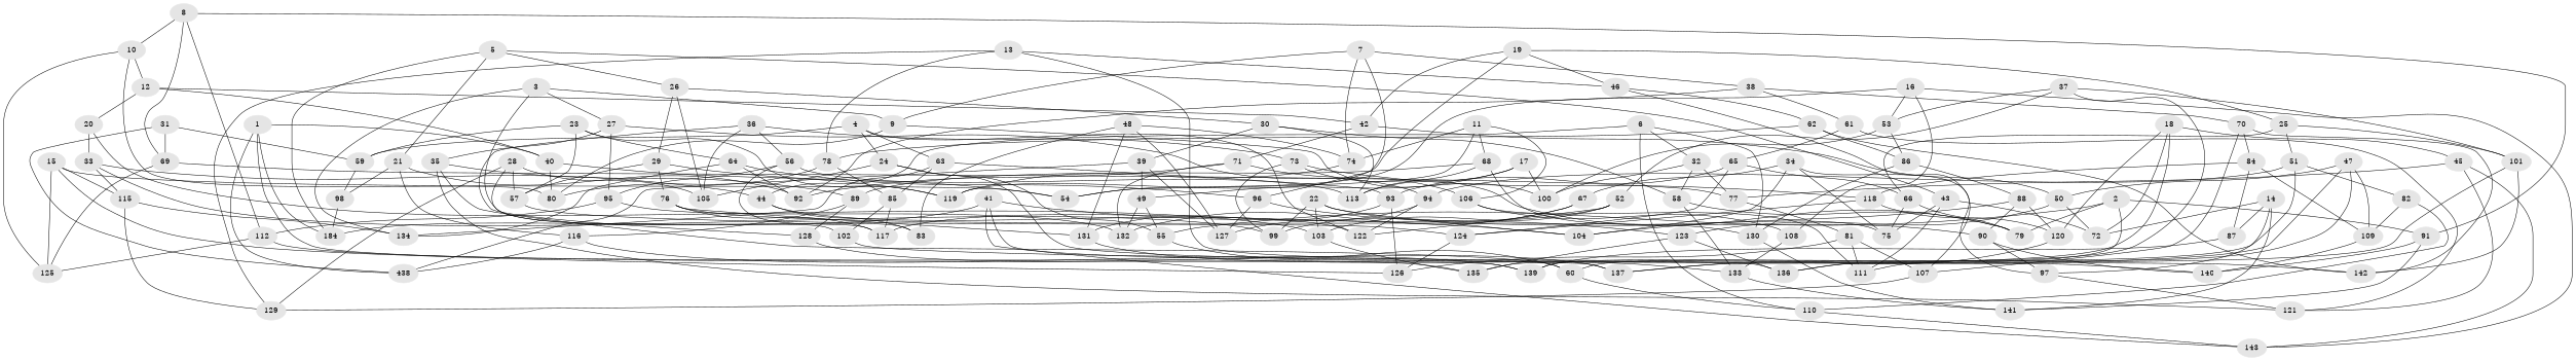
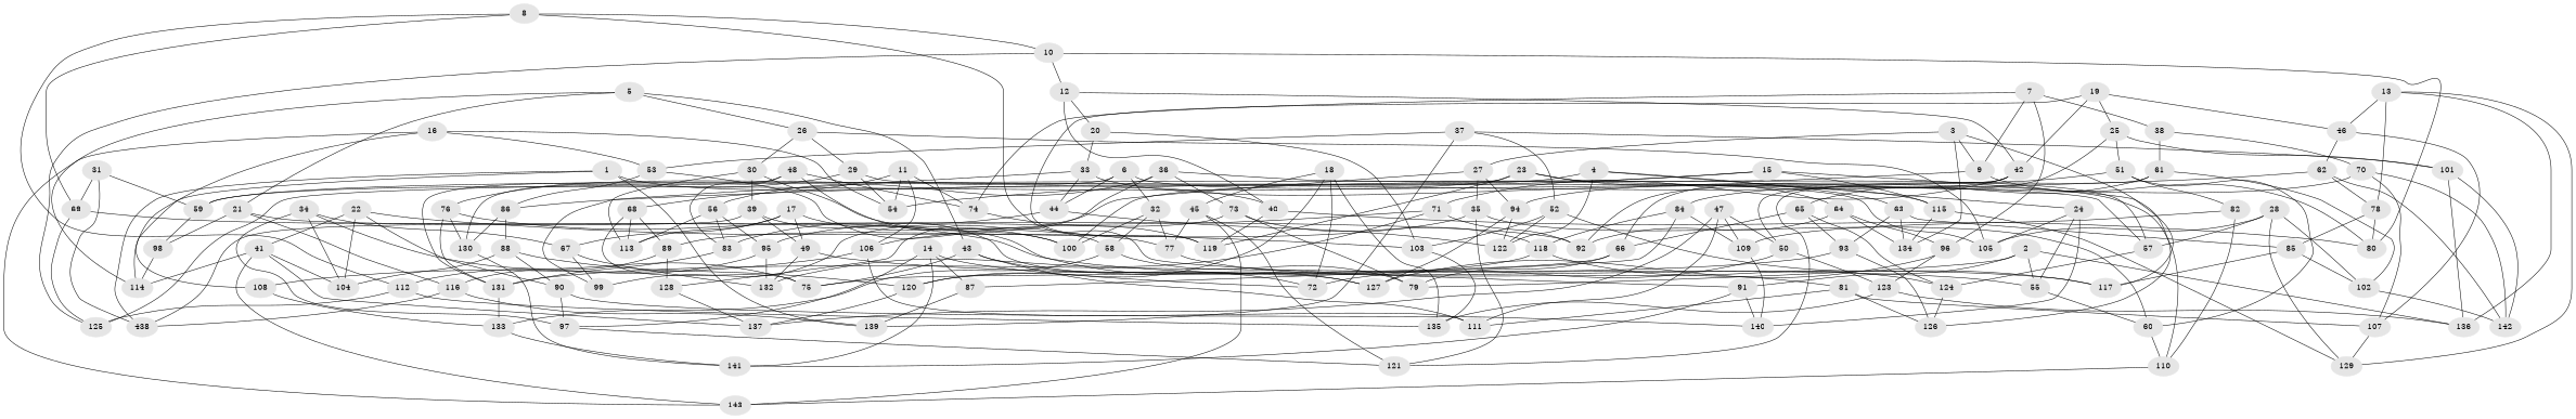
  graph {
    node [color=gray90 style=filled]
    1
    40
-   114 [label=184]
+   114
    n4 [label=438]
    139
    80
    119
    2
    55
    79
    91
    136
    60
    141
    140
    3
    9
    27
    117
    134
    100
    35
    94
    95
    4
    24
    59
    63
    122
    105
    98
    85
    93
    5
    21
    26
    43
    92
    116
    29
    30
    72
    75
    111
    6
    32
    44
    110
    130
    58
    77
    83
    143
    7
    38
    74
    96
    61
    70
    127
    123
    8
    10
    69
    112
    12
    125
    135
    20
    42
    11
    54
    68
    106
    113
    89
    108
    33
    103
    50
    71
    13
    46
    78
    129
    62
    107
    14
    87
    97
    121
    15
    115
    126
    16
    53
    86
    133
    17
    49
    67
    132
    99
    18
    45
    120
    137
    19
    25
    51
    66
    101
    22
    90
    104
    23
    57
    64
    124
    82
    142
    76
    39
    28
    102
    131
    31
    81
    34
    128
    36
    56
    73
    118
    37
    52
    65
    84
    41
    47
    109
    48
    88
    1 -- 40
    1 -- 114
    1 -- n4
    1 -- 139
    40 -- 80
    40 -- 119
    2 -- 55
    2 -- 79
    2 -- 91
    2 -- 136
    55 -- 60
    91 -- 141
    91 -- 140
    60 -- 110
    3 -- 9
    3 -- 27
    3 -- 117
    3 -- 134
    9 -- 80
    9 -- 100
    27 -- 35
    27 -- 94
    27 -- 95
    35 -- 60
    35 -- 89
    35 -- 121
    94 -- 122
    94 -- 127
    95 -- 112
    95 -- 132
    4 -- 24
    4 -- 59
    4 -- 63
    4 -- 122
    24 -- 55
    24 -- 140
    24 -- 105
    59 -- 98
    63 -- 134
    63 -- 85
    63 -- 93
    98 -- 114
    85 -- 117
    85 -- 102
    93 -- 126
    93 -- 131
    5 -- 114
    5 -- 21
    5 -- 26
    5 -- 43
    21 -- 98
    21 -- 92
    21 -- 116
    26 -- 105
    26 -- 29
    26 -- 30
    43 -- 72
    43 -- 75
    43 -- 111
    116 -- n4
    116 -- 139
    29 -- 54
    29 -- 57
    29 -- 76
    30 -- 58
    30 -- 113
    30 -- 39
    6 -- 32
    6 -- 44
    6 -- 110
    6 -- 130
    32 -- 100
    32 -- 58
    32 -- 77
    44 -- 122
    44 -- 83
    110 -- 143
    130 -- 141
    58 -- 79
    58 -- 133
    77 -- 81
+   83 -- 131
    7 -- 9
    7 -- 38
    7 -- 74
    7 -- 96
-   38 -- 92
+   42 -- 92
    38 -- 61
    38 -- 70
    74 -- 119
    96 -- 127
    96 -- 123
    61 -- 121
+   61 -- 102
    61 -- 65
    70 -- 107
    70 -- 142
    70 -- 84
    123 -- 136
    123 -- 135
    8 -- 91
    8 -- 10
    8 -- 69
    8 -- 112
    10 -- 80
    10 -- 12
    10 -- 125
    69 -- 77
    69 -- 125
    112 -- 125
    112 -- 135
    12 -- 40
    12 -- 20
    12 -- 42
    20 -- 33
    20 -- 103
    42 -- 50
    42 -- 71
    11 -- 74
    11 -- 54
    11 -- 68
    11 -- 106
    68 -- 75
    68 -- 113
    68 -- 89
    106 -- 111
    106 -- 108
    89 -- 116
    89 -- 128
    108 -- 133
    33 -- 44
    33 -- 115
    33 -- 99
    103 -- 135
    50 -- 72
    50 -- 123
    71 -- 92
    71 -- 106
    71 -- 132
    13 -- 136
    13 -- 46
    13 -- 78
    13 -- 129
    46 -- 62
    46 -- 107
    78 -- 80
    78 -- 85
    62 -- 78
    62 -- 86
    62 -- 142
    107 -- 129
    14 -- 141
    14 -- 72
    14 -- 87
    14 -- 97
    87 -- 139
    97 -- 121
    15 -- 125
    15 -- 54
    15 -- 115
    15 -- 126
    115 -- 134
    115 -- 129
    16 -- 143
    16 -- 54
    16 -- 108
    16 -- 53
    53 -- 100
    53 -- 86
    86 -- 130
    86 -- 88
    133 -- 141
    17 -- 100
    17 -- 113
    17 -- 49
+   17 -- 67
    49 -- 55
    49 -- 132
    67 -- 132
    67 -- 99
    18 -- 72
    18 -- 135
    18 -- 45
    18 -- 120
    45 -- 77
    45 -- 143
    45 -- 121
    120 -- 137
    19 -- 119
    19 -- 42
    19 -- 46
    19 -- 25
    25 -- 51
    25 -- 66
    25 -- 101
    51 -- 60
    51 -- 94
    51 -- 82
    66 -- 79
    66 -- 75
    101 -- 136
    101 -- 142
    22 -- 103
-   22 -- 99
+   22 -- 41
    22 -- 90
    22 -- 104
    90 -- 140
    90 -- 97
    23 -- 119
    23 -- 59
    23 -- 57
    23 -- 64
    57 -- 124
    64 -- 134
    64 -- 92
    64 -- 96
    124 -- 126
    82 -- 110
    82 -- 109
    76 -- 117
    76 -- 130
    76 -- 131
    39 -- n4
    39 -- 127
    39 -- 49
    28 -- 105
    28 -- 129
    28 -- 57
    28 -- 102
    102 -- 142
    131 -- 133
    31 -- n4
    31 -- 59
    31 -- 69
    81 -- 111
    81 -- 107
    81 -- 126
    34 -- 75
    34 -- 97
    34 -- 67
    34 -- 104
    128 -- 137
    36 -- 105
    36 -- 128
    36 -- 56
    36 -- 73
    56 -- 95
    56 -- 83
    56 -- 113
    73 -- 79
    73 -- 99
    73 -- 118
    118 -- 120
    118 -- 124
    37 -- 139
    37 -- 53
    37 -- 101
    37 -- 52
    52 -- 117
    52 -- 122
    52 -- 103
    65 -- 93
    65 -- 66
    65 -- 124
    84 -- 87
    84 -- 118
    84 -- 109
    41 -- 114
    41 -- 143
    41 -- 137
    41 -- 104
    47 -- 111
    47 -- 50
    47 -- 137
    47 -- 109
    109 -- 140
    48 -- 83
    48 -- 74
    48 -- 127
    48 -- 131
    88 -- 120
    88 -- 90
    88 -- 104
  }
